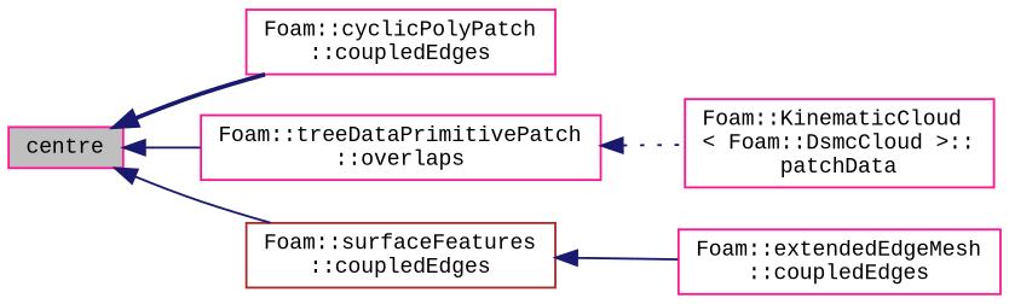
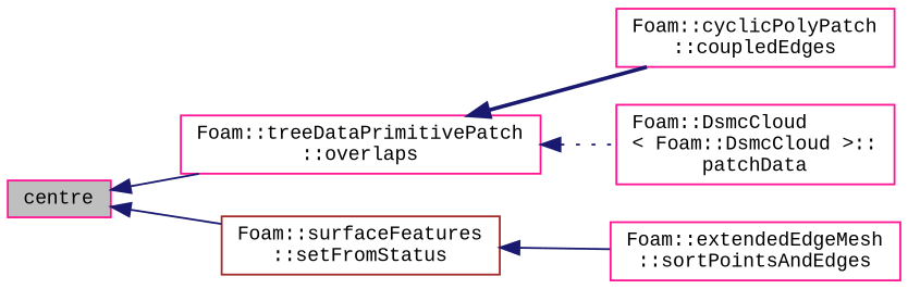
  digraph {
    fontname="Liberation Mono"
    rankdir=LR
    node [color=deeppink fontname="Liberation Mono" fontsize=10 shape=record]
    edge [color=midnightblue dir=back fontname="Liberation Mono" fontsize=10 labelfontname=FreeSans labelfontsize=10 style=solid]
    n1 [fillcolor=grey75 fontcolor=black height=0.2 label=centre style=filled width=0.4]
    n2 [height=0.2 label="Foam::cyclicPolyPatch\l::coupledEdges" width=0.4]
    n3 [height=0.2 label="Foam::treeDataPrimitivePatch\l::overlaps" width=0.4]
-   n4 [color=brown height=0.2 label="Foam::surfaceFeatures\l::coupledEdges" width=0.4]
-   n5 [height=0.2 label="Foam::KinematicCloud\l\< Foam::DsmcCloud \>::\lpatchData" width=0.4]
-   n6 [height=0.2 label="Foam::extendedEdgeMesh\l::coupledEdges" width=0.4]
-   n1 -> n2 [style=bold]
+   n4 [color=brown height=0.2 label="Foam::surfaceFeatures\l::setFromStatus" width=0.4]
+   n5 [height=0.2 label="Foam::DsmcCloud\l\< Foam::DsmcCloud \>::\lpatchData" width=0.4]
+   n6 [height=0.2 label="Foam::extendedEdgeMesh\l::sortPointsAndEdges" width=0.4]
+   n3 -> n2 [style=bold]
    n1 -> n3
    n1 -> n4
    n3 -> n5 [style=dotted]
    n4 -> n6
  }
